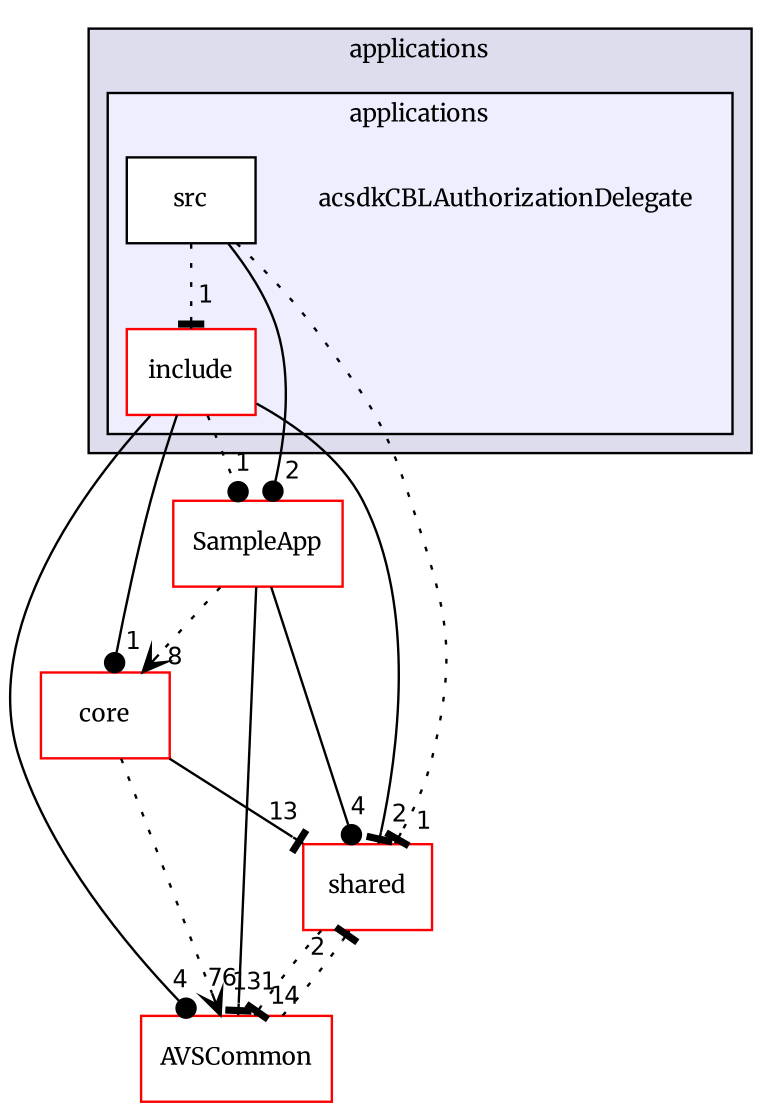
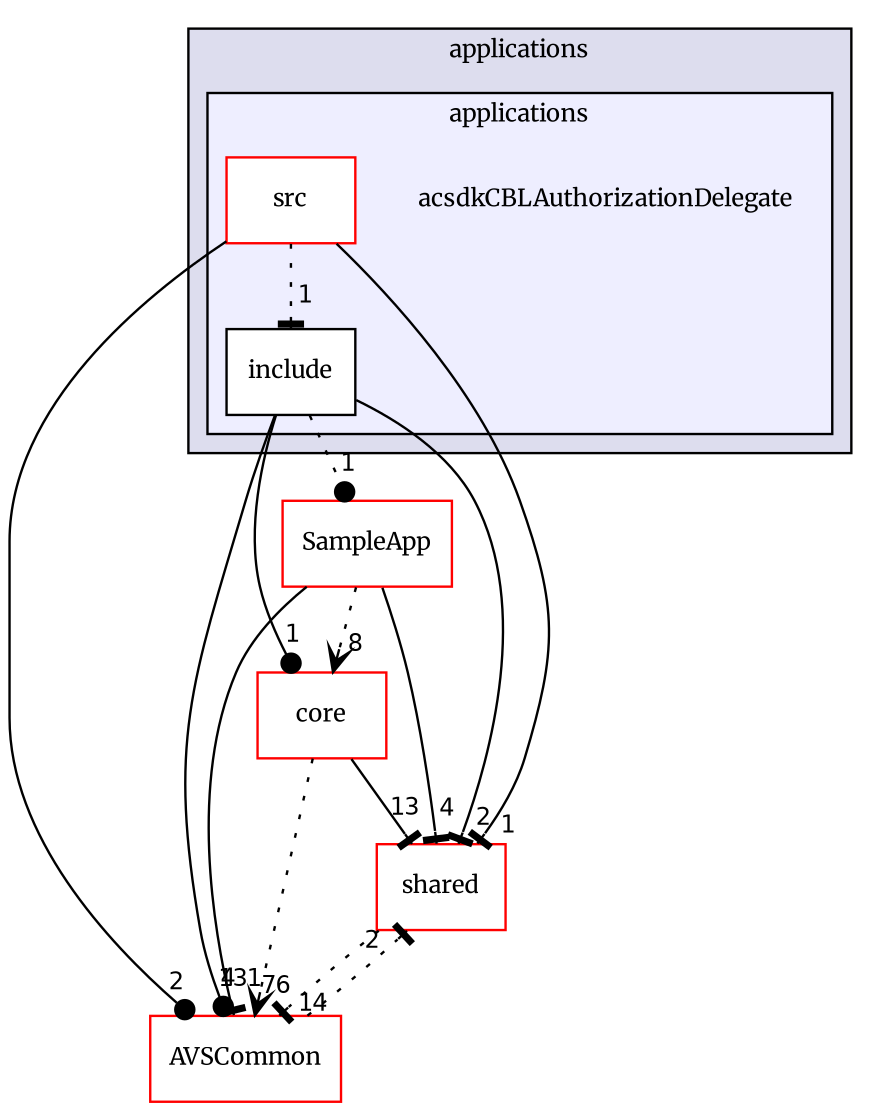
  digraph {
    compound=true
    fontname=Merriweather
    node [fontname=Merriweather fontsize=10 shape=box color=red fillcolor=white style=filled]
    edge [headlabel=1 labeldistance=1.5 labelfontname=Helvetica labelfontsize=10 style=solid arrowhead=tee fontname=Merriweather]
    n1 [label=acsdkCBLAuthorizationDelegate shape=plaintext color="" fillcolor="" style=""]
-   n2 [label=include]
-   n3 [color=black label=src]
+   n2 [color=black label=include]
+   n3 [label=src]
    n4 [label=shared]
    n5 [label=SampleApp]
    n6 [label=AVSCommon]
    n7 [label=core]
    subgraph cluster_1 {
      bgcolor="#ddddee"
      fontsize=10
      label=applications
      pencolor=black
      subgraph cluster_2 {
        bgcolor="#eeeeff"
        fontsize=10
        pencolor=black
        n1
        n2
        n3
      }
    }
    n2 -> n4 [headlabel=2]
    n2 -> n5 [style=dotted arrowhead=dot]
    n2 -> n6 [headlabel=4 arrowhead=dot]
    n2 -> n7 [arrowhead=dot]
    n3 -> n2 [style=dotted]
-   n3 -> n4 [style=dotted]
-   n3 -> n5 [headlabel=2 arrowhead=dot]
+   n3 -> n4
+   n3 -> n6 [headlabel=2 arrowhead=dot]
    n4 -> n6 [headlabel=14 style=dotted]
-   n5 -> n4 [headlabel=4 arrowhead=dot]
+   n5 -> n4 [headlabel=4]
    n5 -> n6 [headlabel=131]
    n5 -> n7 [headlabel=8 style=dotted arrowhead=vee]
    n6 -> n4 [headlabel=2 style=dotted]
    n7 -> n4 [headlabel=13]
    n7 -> n6 [headlabel=76 style=dotted arrowhead=vee]
  }
